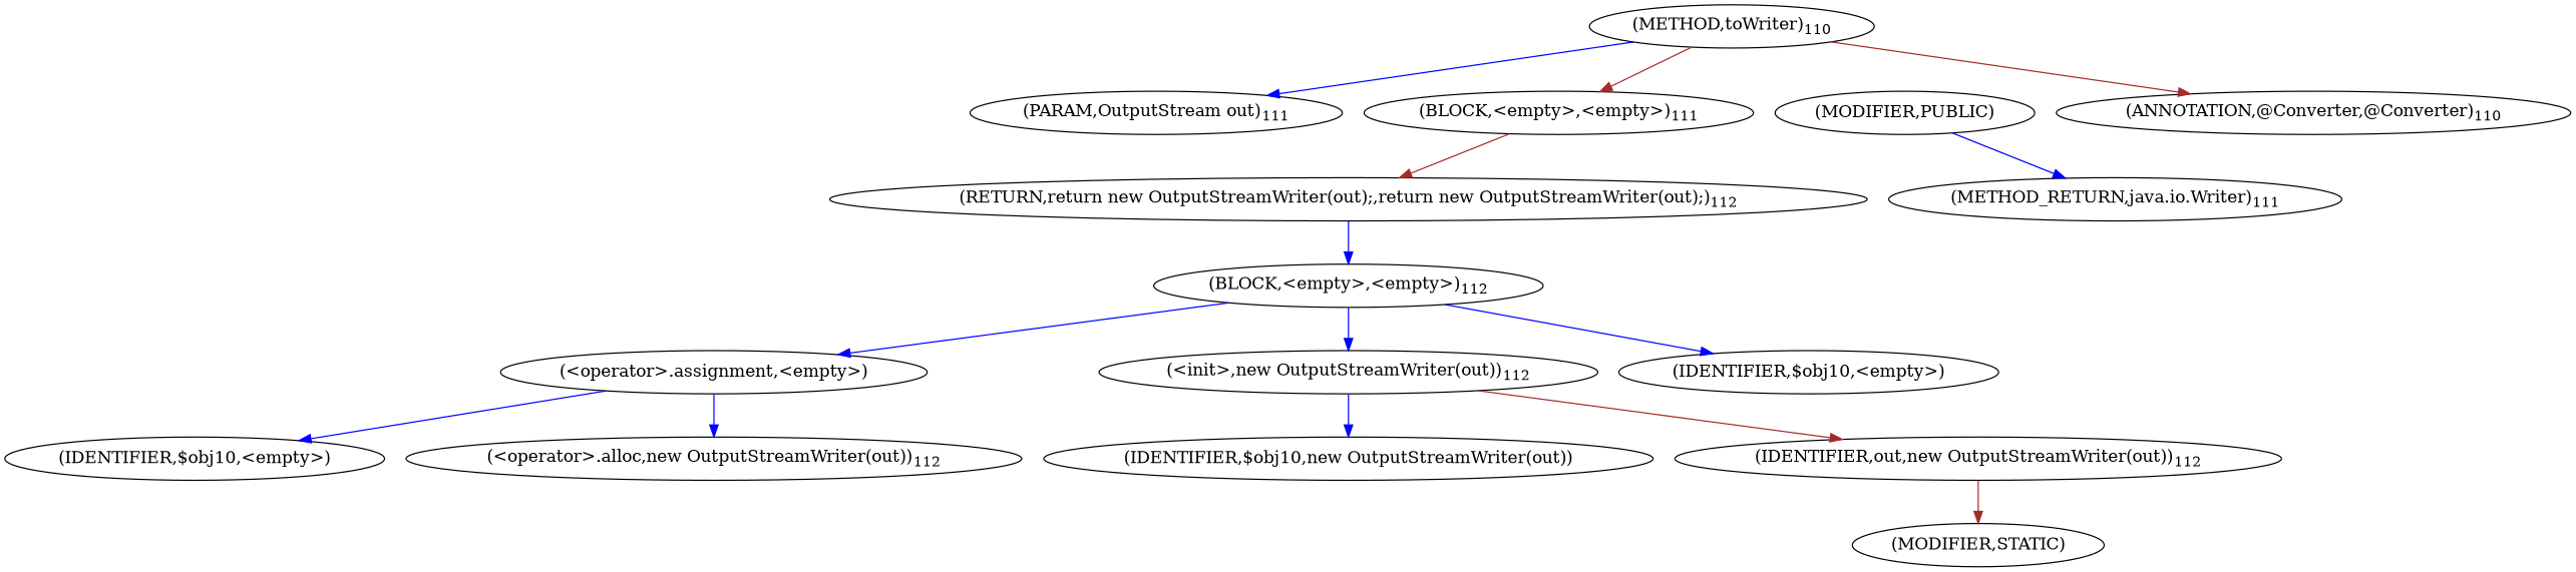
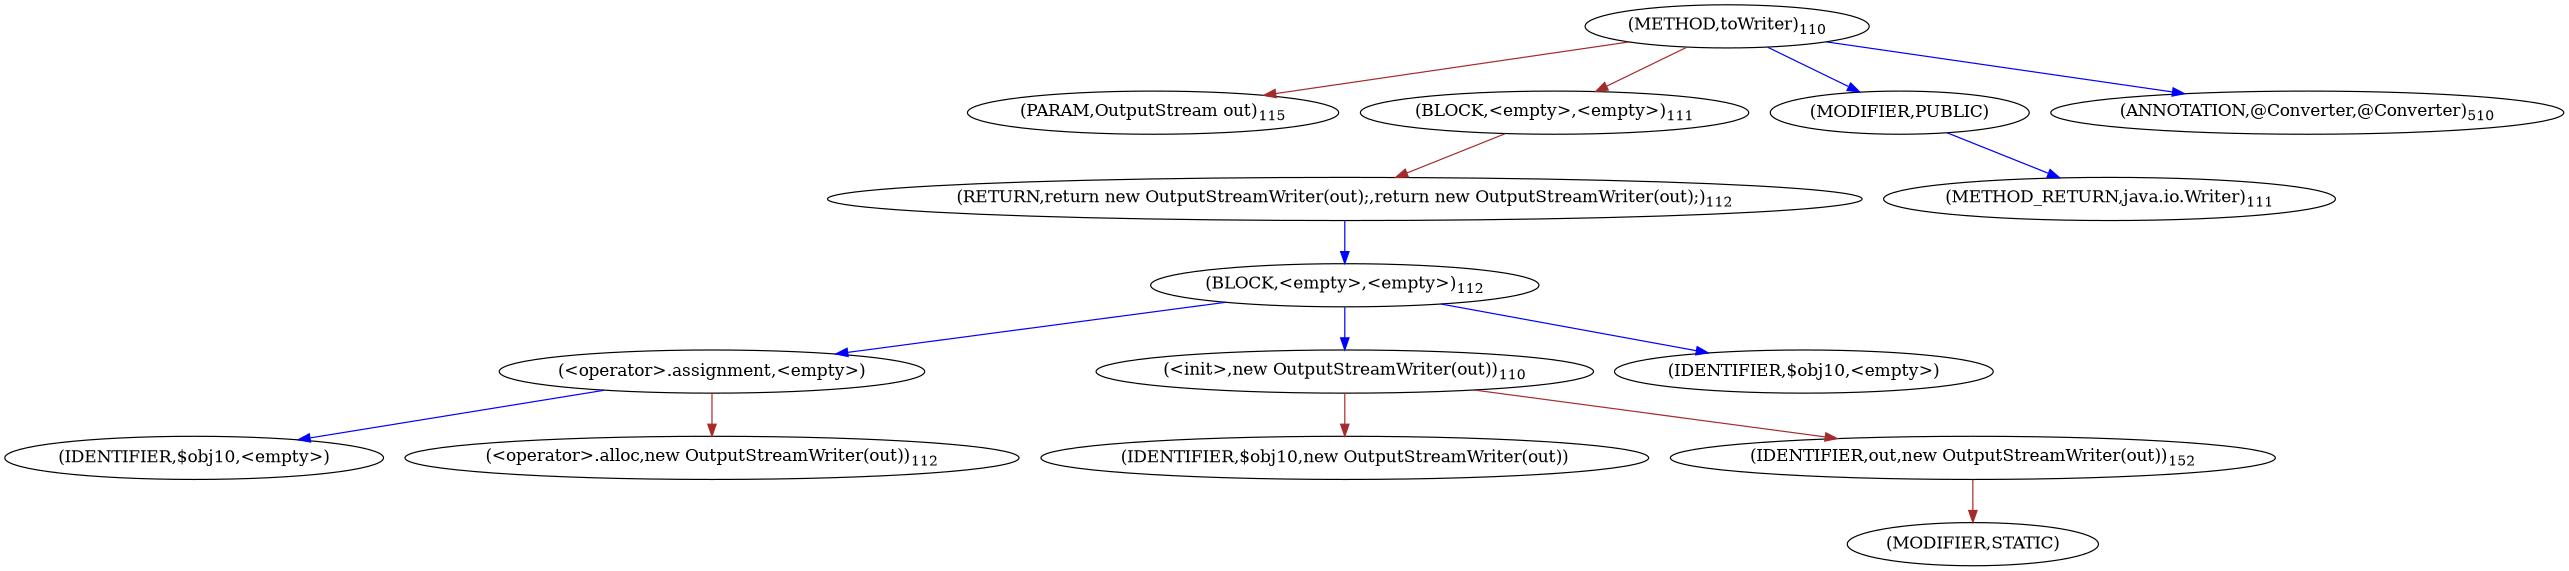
  digraph {
    edge [color=blue]
    n1 [label=<(METHOD,toWriter)<SUB>110</SUB>>]
-   n2 [label=<(PARAM,OutputStream out)<SUB>111</SUB>>]
+   n2 [label=<(PARAM,OutputStream out)<SUB>115</SUB>>]
    n3 [label=<(BLOCK,&lt;empty&gt;,&lt;empty&gt;)<SUB>111</SUB>>]
    n4 [label=<(MODIFIER,PUBLIC)>]
-   n5 [label=<(ANNOTATION,@Converter,@Converter)<SUB>110</SUB>>]
+   n5 [label=<(ANNOTATION,@Converter,@Converter)<SUB>510</SUB>>]
    n6 [label=<(RETURN,return new OutputStreamWriter(out);,return new OutputStreamWriter(out);)<SUB>112</SUB>>]
    n7 [label=<(METHOD_RETURN,java.io.Writer)<SUB>111</SUB>>]
    n8 [label=<(MODIFIER,STATIC)>]
    n9 [label=<(BLOCK,&lt;empty&gt;,&lt;empty&gt;)<SUB>112</SUB>>]
    n10 [label=<(&lt;operator&gt;.assignment,&lt;empty&gt;)>]
-   n11 [label=<(&lt;init&gt;,new OutputStreamWriter(out))<SUB>112</SUB>>]
+   n11 [label=<(&lt;init&gt;,new OutputStreamWriter(out))<SUB>110</SUB>>]
    n12 [label=<(IDENTIFIER,$obj10,&lt;empty&gt;)>]
    n13 [label=<(IDENTIFIER,$obj10,&lt;empty&gt;)>]
    n14 [label=<(&lt;operator&gt;.alloc,new OutputStreamWriter(out))<SUB>112</SUB>>]
    n15 [label=<(IDENTIFIER,$obj10,new OutputStreamWriter(out))>]
-   n16 [label=<(IDENTIFIER,out,new OutputStreamWriter(out))<SUB>112</SUB>>]
-   n1 -> n2
+   n16 [label=<(IDENTIFIER,out,new OutputStreamWriter(out))<SUB>152</SUB>>]
+   n1 -> n2 [color=brown]
    n1 -> n3 [color=brown]
-   n1 -> n5 [color=brown]
+   n1 -> n4
+   n1 -> n5
    n3 -> n6 [color=brown]
    n4 -> n7
    n6 -> n9
    n9 -> n10
    n9 -> n11
    n9 -> n12
    n10 -> n13
-   n10 -> n14
-   n11 -> n15
+   n10 -> n14 [color=brown]
+   n11 -> n15 [color=brown]
    n11 -> n16 [color=brown]
    n16 -> n8 [color=brown]
  }
